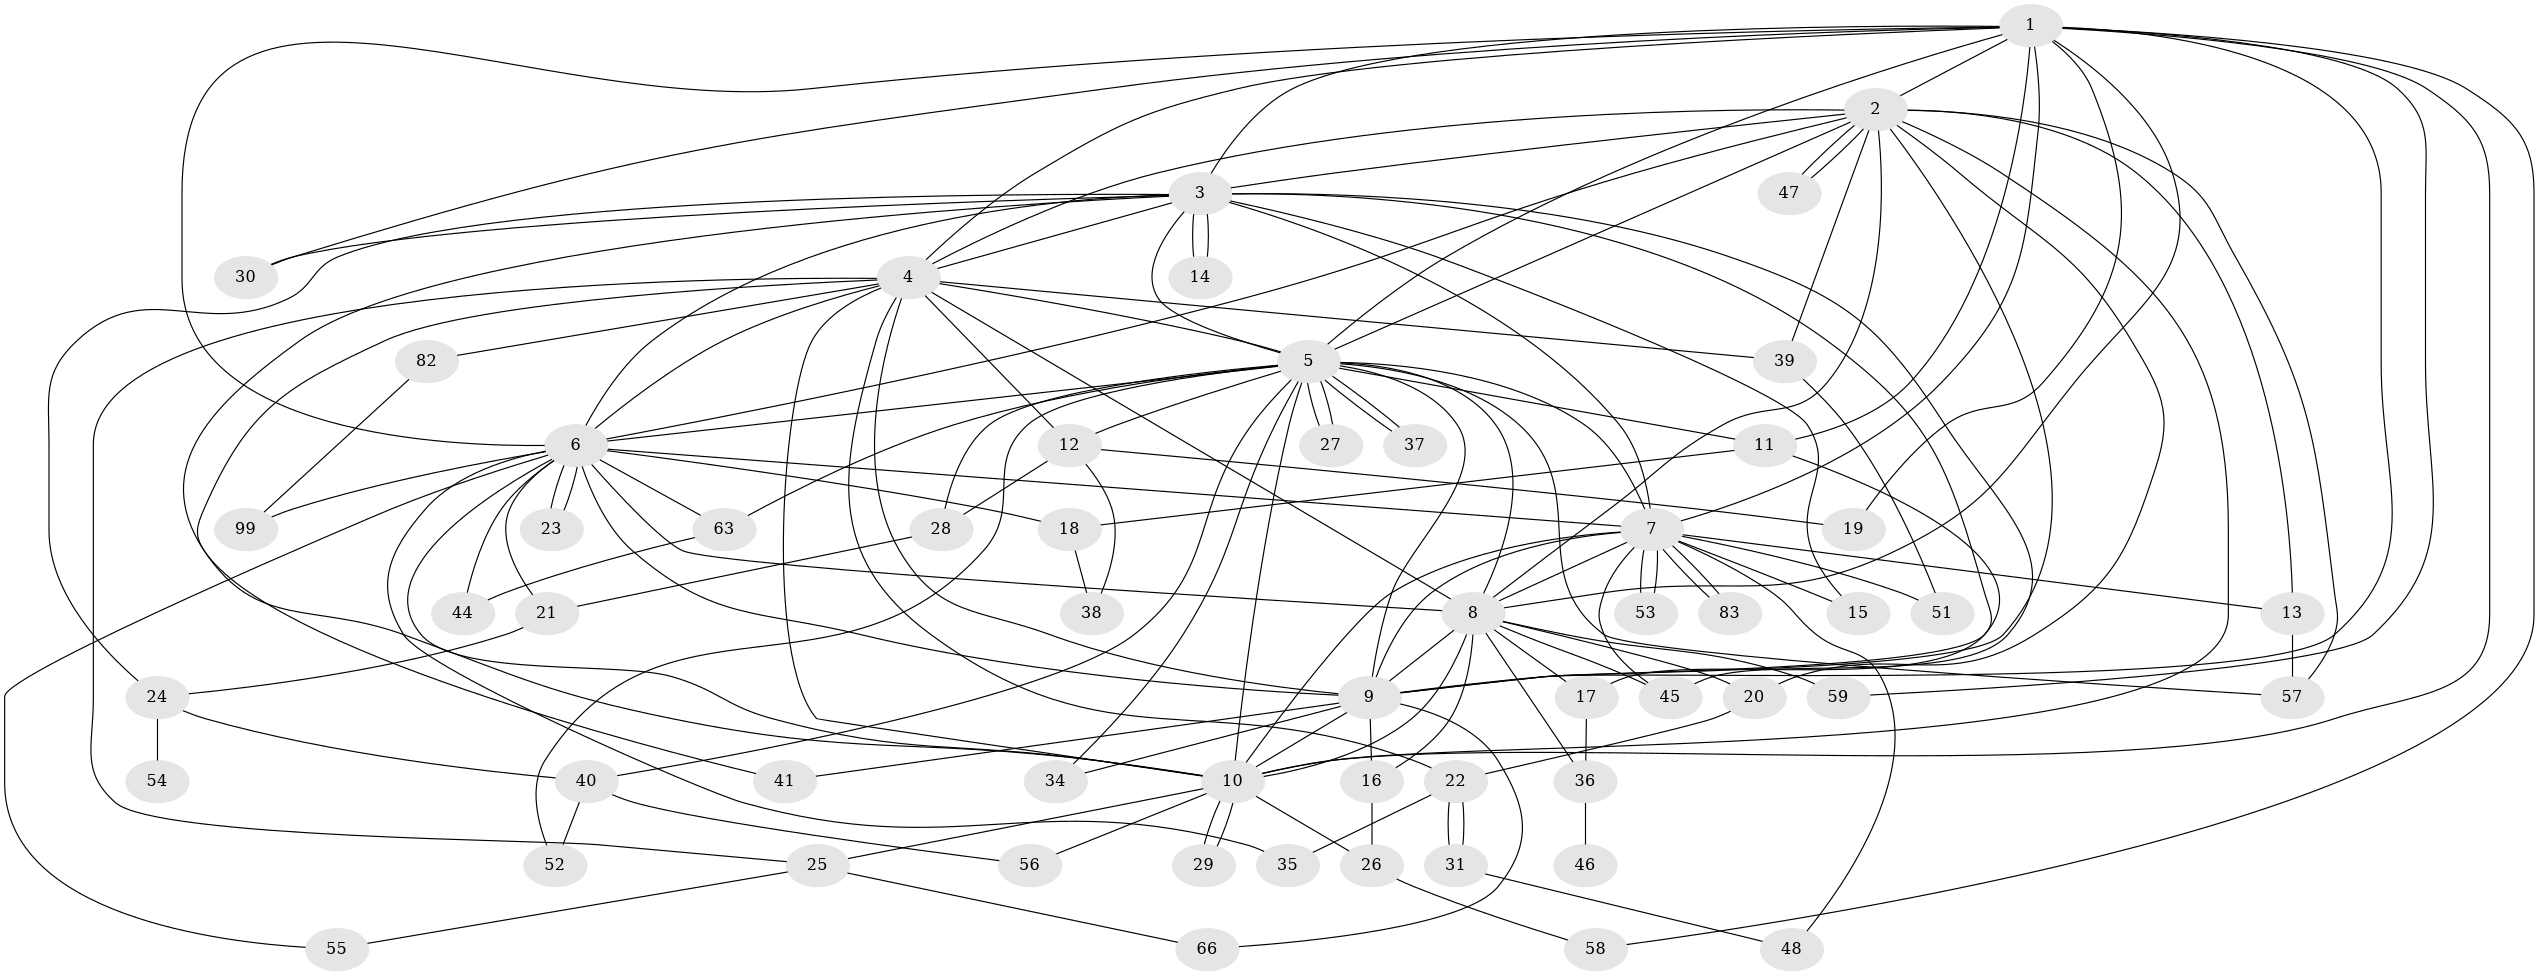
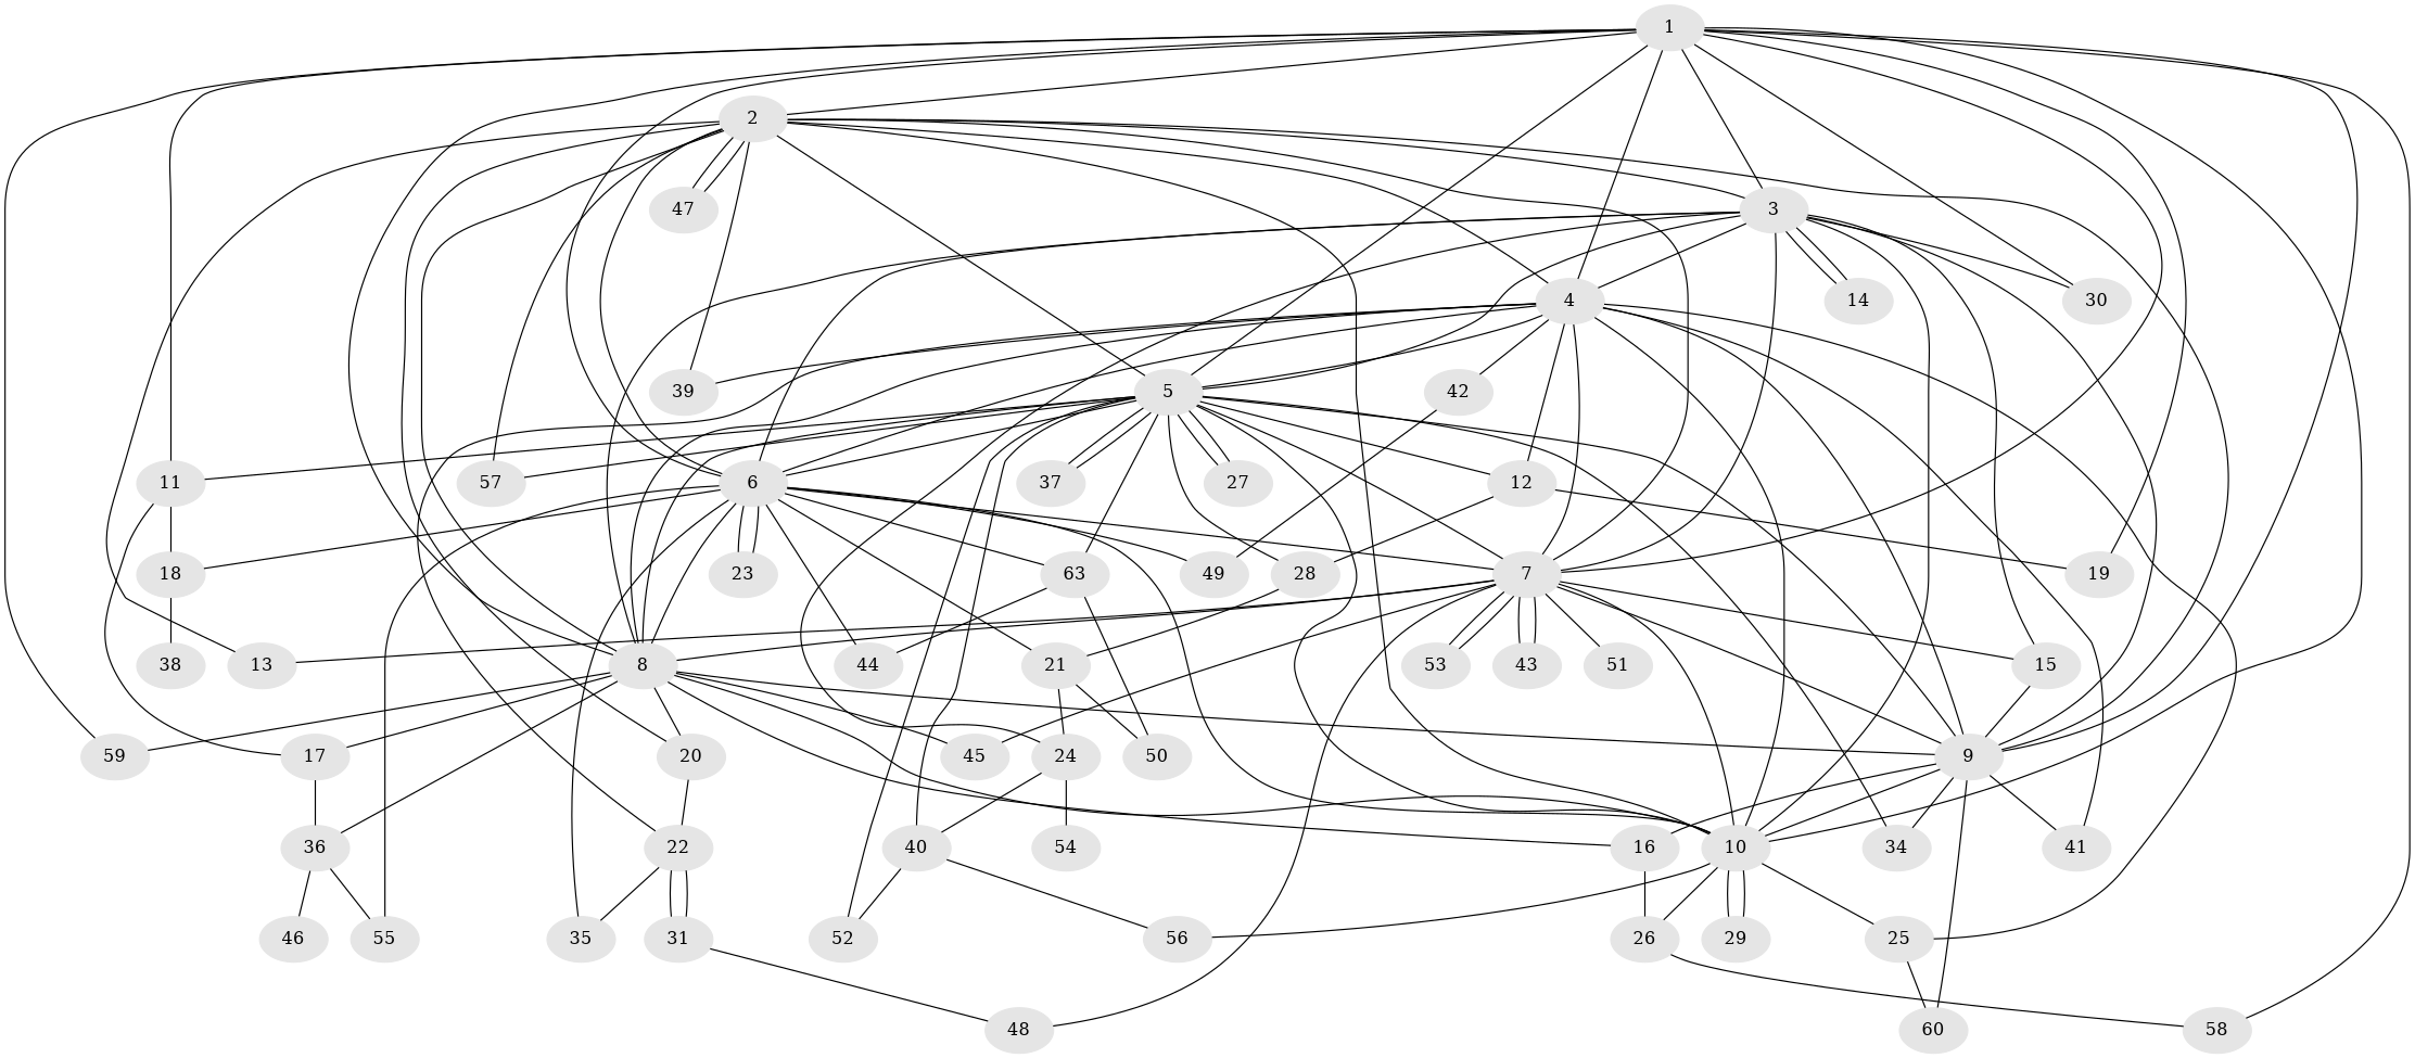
  graph {
    node [color=gray90 style=filled]
    1
    2
    3
    4
    5
    6
    7
    8
    9
    10
    11
    19
    30
    58
    59
    13
    20
    39
    47
    57
    14
    15
    24
    12
    22
    25
    41
-   42 [label=82]
+   42
    27
    28
    n31 [label=63]
    34
    37
    40
    52
    18
    21
    23
    35
    44
-   49 [label=99]
+   49
    55
-   43 [label=83]
+   43
    45
    48
    51
    53
    16
    17
    36
-   60 [label=66]
+   60
    26
    29
    56
    54
    38
    31
+   50
    46
    1 -- 2
    1 -- 3
    1 -- 4
    1 -- 5
    1 -- 6
    1 -- 7
    1 -- 8
    1 -- 9
    1 -- 10
    1 -- 11
    1 -- 19
    1 -- 30
    1 -- 58
    1 -- 59
    2 -- 3
    2 -- 4
    2 -- 5
    2 -- 6
+   2 -- 7
    2 -- 8
    2 -- 9
    2 -- 10
    2 -- 13
    2 -- 20
    2 -- 39
    2 -- 47
    2 -- 47
    2 -- 57
    3 -- 4
    3 -- 5
    3 -- 6
    3 -- 7
-   3 -- 45
+   3 -- 8
    3 -- 9
    3 -- 10
    3 -- 30
    3 -- 14
    3 -- 14
    3 -- 15
    3 -- 24
    4 -- 5
    4 -- 6
+   4 -- 7
    4 -- 8
    4 -- 9
    4 -- 10
    4 -- 39
    4 -- 12
    4 -- 22
    4 -- 25
    4 -- 41
    4 -- 42
    5 -- 6
    5 -- 7
    5 -- 8
    5 -- 9
    5 -- 10
    5 -- 11
    5 -- 57
    5 -- 12
    5 -- 27
    5 -- 27
    5 -- 28
    5 -- n31
    5 -- 34
    5 -- 37
    5 -- 37
    5 -- 40
    5 -- 52
    6 -- 7
    6 -- 8
-   6 -- 9
+   15 -- 9
    6 -- 10
    6 -- n31
    6 -- 18
    6 -- 21
    6 -- 23
    6 -- 23
    6 -- 35
    6 -- 44
    6 -- 49
    6 -- 55
    7 -- 8
    7 -- 9
    7 -- 10
    7 -- 13
    7 -- 15
    7 -- 43
    7 -- 43
    7 -- 45
    7 -- 48
    7 -- 51
    7 -- 53
    7 -- 53
    8 -- 9
    8 -- 10
    8 -- 59
    8 -- 20
    8 -- 45
    8 -- 16
    8 -- 17
    8 -- 36
    9 -- 10
    9 -- 41
    9 -- 34
    9 -- 16
    9 -- 60
    10 -- 25
    10 -- 26
    10 -- 29
    10 -- 29
    10 -- 56
    11 -- 18
    11 -- 17
-   13 -- 57
    20 -- 22
-   39 -- 51
    24 -- 40
    24 -- 54
    12 -- 19
    12 -- 28
-   12 -- 38
    22 -- 35
    22 -- 31
    22 -- 31
    25 -- 60
    42 -- 49
    28 -- 21
    n31 -- 44
+   n31 -- 50
    40 -- 52
    40 -- 56
    18 -- 38
    21 -- 24
+   21 -- 50
    16 -- 26
    17 -- 36
-   25 -- 55
+   36 -- 55
    36 -- 46
    26 -- 58
    31 -- 48
  }
